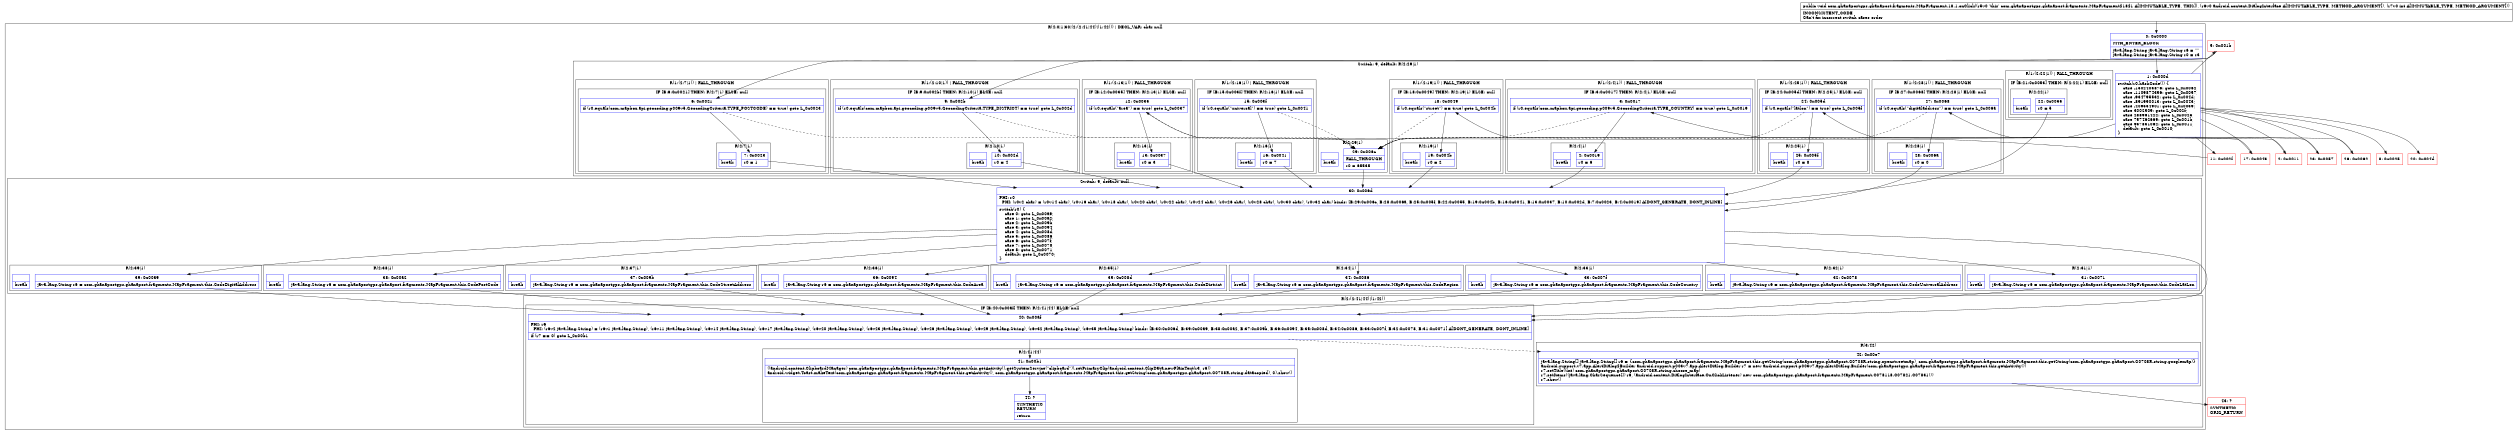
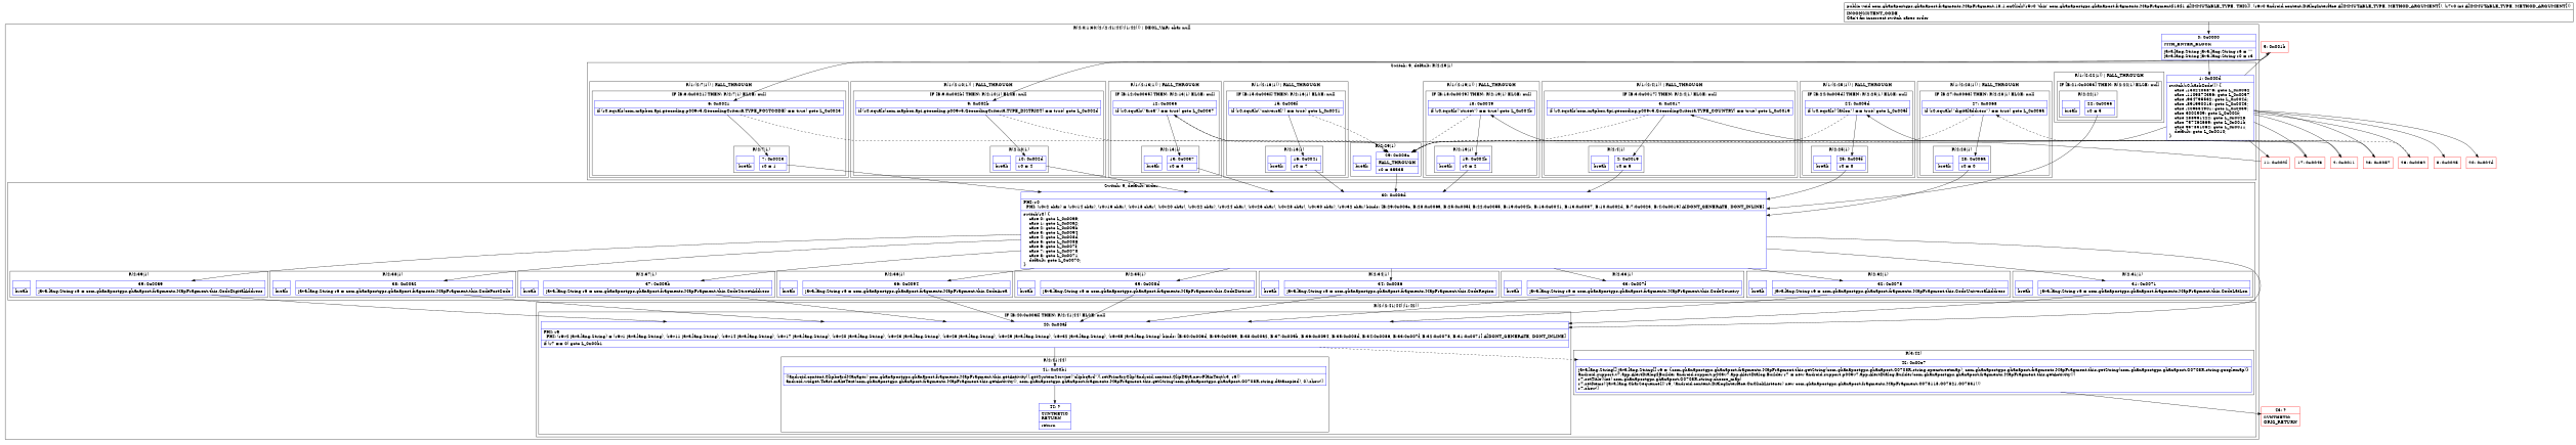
  digraph {
    node [color=blue shape=record]
    n1 [label="{28\:\ 0x006a|r0 = 0\l}"]
    n2 [label="{|break\l}"]
    n3 [label="{27\:\ 0x0068|if (r0.equals(\"digitaladdress\") == true) goto L_0x006a\l}"]
    n4 [label="{25\:\ 0x005f|r0 = 8\l}"]
    n5 [label="{|break\l}"]
    n6 [label="{24\:\ 0x005d|if (r0.equals(\"latlon\") == true) goto L_0x005f\l}"]
    n7 [label="{22\:\ 0x0055|r0 = 5\l}"]
    n8 [label="{|break\l}"]
    n9 [label="{4\:\ 0x0019|r0 = 6\l}"]
    n10 [label="{|break\l}"]
    n11 [label="{3\:\ 0x0017|if (r0.equals(com.mapbox.api.geocoding.p009v5.GeocodingCriteria.TYPE_COUNTRY) == true) goto L_0x0019\l}"]
    n12 [label="{19\:\ 0x004b|r0 = 2\l}"]
    n13 [label="{|break\l}"]
    n14 [label="{18\:\ 0x0049|if (r0.equals(\"street\") == true) goto L_0x004b\l}"]
    n15 [label="{16\:\ 0x0041|r0 = 7\l}"]
    n16 [label="{|break\l}"]
    n17 [label="{15\:\ 0x003f|if (r0.equals(\"universal\") == true) goto L_0x0041\l}"]
    n18 [label="{13\:\ 0x0037|r0 = 3\l}"]
    n19 [label="{|break\l}"]
    n20 [label="{12\:\ 0x0035|if (r0.equals(\"area\") == true) goto L_0x0037\l}"]
    n21 [label="{10\:\ 0x002d|r0 = 4\l}"]
    n22 [label="{|break\l}"]
    n23 [label="{9\:\ 0x002b|if (r0.equals(com.mapbox.api.geocoding.p009v5.GeocodingCriteria.TYPE_DISTRICT) == true) goto L_0x002d\l}"]
    n24 [label="{7\:\ 0x0023|r0 = 1\l}"]
    n25 [label="{|break\l}"]
    n26 [label="{6\:\ 0x0021|if (r0.equals(com.mapbox.api.geocoding.p009v5.GeocodingCriteria.TYPE_POSTCODE) == true) goto L_0x0023\l}"]
    n27 [label="{29\:\ 0x006c|FALL_THROUGH\l|r0 = 65535\l}"]
    n28 [label="{|break\l}"]
    n29 [label="{1\:\ 0x000d|switch(r0.hashCode()) \{\l    case \-1502403876: goto L_0x0062;\l    case \-1109874356: goto L_0x0057;\l    case \-934795532: goto L_0x004d;\l    case \-891990013: goto L_0x0043;\l    case \-409534901: goto L_0x0039;\l    case 3002509: goto L_0x002f;\l    case 288961422: goto L_0x0025;\l    case 757462669: goto L_0x001b;\l    case 957831062: goto L_0x0011;\l    default: goto L_0x0010;\l\}\l}"]
    n30 [label="{39\:\ 0x00a9|java.lang.String r6 = com.ghanapostgps.ghanapost.fragments.MapFragment.this.CodeDigitalAddress\l}"]
    n31 [label="{|break\l}"]
    n32 [label="{38\:\ 0x00a2|java.lang.String r6 = com.ghanapostgps.ghanapost.fragments.MapFragment.this.CodePostCode\l}"]
    n33 [label="{|break\l}"]
    n34 [label="{37\:\ 0x009b|java.lang.String r6 = com.ghanapostgps.ghanapost.fragments.MapFragment.this.CodeStreetAddress\l}"]
    n35 [label="{|break\l}"]
    n36 [label="{36\:\ 0x0094|java.lang.String r6 = com.ghanapostgps.ghanapost.fragments.MapFragment.this.CodeArea\l}"]
    n37 [label="{|break\l}"]
    n38 [label="{35\:\ 0x008d|java.lang.String r6 = com.ghanapostgps.ghanapost.fragments.MapFragment.this.CodeDistrict\l}"]
    n39 [label="{|break\l}"]
    n40 [label="{34\:\ 0x0086|java.lang.String r6 = com.ghanapostgps.ghanapost.fragments.MapFragment.this.CodeRegion\l}"]
    n41 [label="{|break\l}"]
    n42 [label="{33\:\ 0x007f|java.lang.String r6 = com.ghanapostgps.ghanapost.fragments.MapFragment.this.CodeCountry\l}"]
    n43 [label="{|break\l}"]
    n44 [label="{32\:\ 0x0078|java.lang.String r6 = com.ghanapostgps.ghanapost.fragments.MapFragment.this.CodeUniversalAddress\l}"]
    n45 [label="{|break\l}"]
    n46 [label="{31\:\ 0x0071|java.lang.String r6 = com.ghanapostgps.ghanapost.fragments.MapFragment.this.CodeLatLon\l}"]
    n47 [label="{|break\l}"]
    n48 [label="{30\:\ 0x006d|PHI: r0 \l  PHI: (r0v2 char) = (r0v14 char), (r0v16 char), (r0v18 char), (r0v20 char), (r0v22 char), (r0v24 char), (r0v26 char), (r0v28 char), (r0v30 char), (r0v32 char) binds: [B:29:0x006c, B:28:0x006a, B:25:0x005f, B:22:0x0055, B:19:0x004b, B:16:0x0041, B:13:0x0037, B:10:0x002d, B:7:0x0023, B:4:0x0019] A[DONT_GENERATE, DONT_INLINE]\l|switch(r0) \{\l    case 0: goto L_0x00a9;\l    case 1: goto L_0x00a2;\l    case 2: goto L_0x009b;\l    case 3: goto L_0x0094;\l    case 4: goto L_0x008d;\l    case 5: goto L_0x0086;\l    case 6: goto L_0x007f;\l    case 7: goto L_0x0078;\l    case 8: goto L_0x0071;\l    default: goto L_0x0070;\l\}\l}"]
    n49 [label="{41\:\ 0x00b1|((android.content.ClipboardManager) com.ghanapostgps.ghanapost.fragments.MapFragment.this.getActivity().getSystemService(\"clipboard\")).setPrimaryClip(android.content.ClipData.newPlainText(r3, r6))\landroid.widget.Toast.makeText(com.ghanapostgps.ghanapost.fragments.MapFragment.this.getActivity(), com.ghanapostgps.ghanapost.fragments.MapFragment.this.getString(com.ghanapostgps.ghanapost.C0708R.string.datacopied), 0).show()\l}"]
    n50 [label="{44\:\ ?|SYNTHETIC\lRETURN\l|return\l}"]
    n51 [label="{40\:\ 0x00af|PHI: r6 \l  PHI: (r6v2 java.lang.String) = (r6v1 java.lang.String), (r6v11 java.lang.String), (r6v14 java.lang.String), (r6v17 java.lang.String), (r6v20 java.lang.String), (r6v23 java.lang.String), (r6v26 java.lang.String), (r6v29 java.lang.String), (r6v32 java.lang.String), (r6v35 java.lang.String) binds: [B:30:0x006d, B:39:0x00a9, B:38:0x00a2, B:37:0x009b, B:36:0x0094, B:35:0x008d, B:34:0x0086, B:33:0x007f, B:32:0x0078, B:31:0x0071] A[DONT_GENERATE, DONT_INLINE]\l|if (r7 == 0) goto L_0x00b1\l}"]
    n52 [label="{42\:\ 0x00e7|java.lang.String[] java.lang.String[] r6 = \{com.ghanapostgps.ghanapost.fragments.MapFragment.this.getString(com.ghanapostgps.ghanapost.C0708R.string.openstreetmap), com.ghanapostgps.ghanapost.fragments.MapFragment.this.getString(com.ghanapostgps.ghanapost.C0708R.string.googlemap)\}\landroid.support.v7.app.AlertDialog$Builder android.support.p003v7.app.AlertDialog.Builder r7 = new android.support.p003v7.app.AlertDialog.Builder(com.ghanapostgps.ghanapost.fragments.MapFragment.this.getActivity())\lr7.setTitle((int) com.ghanapostgps.ghanapost.C0708R.string.choose_map)\lr7.setItems((java.lang.CharSequence[]) r6, (android.content.DialogInterface.OnClickListener) new com.ghanapostgps.ghanapost.fragments.MapFragment.C078118.C07821.C07831())\lr7.show()\l}"]
    n53 [label="{0\:\ 0x0000|MTH_ENTER_BLOCK\l|java.lang.String java.lang.String r6 = \"\"\ljava.lang.String java.lang.String r0 = r3\l}"]
    n54 [color=red label="{2\:\ 0x0011}"]
    n55 [color=red label="{5\:\ 0x001b}"]
    n56 [color=red label="{8\:\ 0x0025}"]
    n57 [color=red label="{11\:\ 0x002f}"]
    n58 [color=red label="{17\:\ 0x0043}"]
    n59 [color=red label="{20\:\ 0x004d}"]
    n60 [color=red label="{23\:\ 0x0057}"]
    n61 [color=red label="{26\:\ 0x0062}"]
    n62 [color=red label="{43\:\ ?|SYNTHETIC\lORIG_RETURN\l}"]
    n63 [label="{public void com.ghanapostgps.ghanapost.fragments.MapFragment.18.1.onClick((r5v0 'this' com.ghanapostgps.ghanapost.fragments.MapFragment$18$1 A[IMMUTABLE_TYPE, THIS]), (r6v0 android.content.DialogInterface A[IMMUTABLE_TYPE, METHOD_ARGUMENT]), (r7v0 int A[IMMUTABLE_TYPE, METHOD_ARGUMENT]))  | INCONSISTENT_CODE\lCan't fix incorrect switch cases order\l}" color=""]
    subgraph cluster_1 {
      label="R(4:0|1|30|(2:(2:41|44)|(1:42))) | DECL_VAR: char null\l"
      n53
      subgraph cluster_2 {
        label="Switch: 9, default: R(2:29|1)"
        n29
        subgraph cluster_3 {
          label="R(1:(2:28|1)) | FALL_THROUGH\l"
          subgraph cluster_4 {
            label="IF [B:27:0x0068] THEN: R(2:28|1) ELSE: null"
            n3
            subgraph cluster_5 {
              label="R(2:28|1)"
              n1
              n2
            }
          }
        }
        subgraph cluster_6 {
          label="R(1:(2:25|1)) | FALL_THROUGH\l"
          subgraph cluster_7 {
            label="IF [B:24:0x005d] THEN: R(2:25|1) ELSE: null"
            n6
            subgraph cluster_8 {
              label="R(2:25|1)"
              n4
              n5
            }
          }
        }
        subgraph cluster_9 {
          label="R(1:(2:22|1)) | FALL_THROUGH\l"
          subgraph cluster_10 {
            label="IF [B:21:0x0053] THEN: R(2:22|1) ELSE: null"
            subgraph cluster_11 {
              label="R(2:22|1)"
              n7
              n8
            }
          }
        }
        subgraph cluster_12 {
          label="R(1:(2:4|1)) | FALL_THROUGH\l"
          subgraph cluster_13 {
            label="IF [B:3:0x0017] THEN: R(2:4|1) ELSE: null"
            n11
            subgraph cluster_14 {
              label="R(2:4|1)"
              n9
              n10
            }
          }
        }
        subgraph cluster_15 {
          label="R(1:(2:19|1)) | FALL_THROUGH\l"
          subgraph cluster_16 {
            label="IF [B:18:0x0049] THEN: R(2:19|1) ELSE: null"
            n14
            subgraph cluster_17 {
              label="R(2:19|1)"
              n12
              n13
            }
          }
        }
        subgraph cluster_18 {
          label="R(1:(2:16|1)) | FALL_THROUGH\l"
          subgraph cluster_19 {
            label="IF [B:15:0x003f] THEN: R(2:16|1) ELSE: null"
            n17
            subgraph cluster_20 {
              label="R(2:16|1)"
              n15
              n16
            }
          }
        }
        subgraph cluster_21 {
          label="R(1:(2:13|1)) | FALL_THROUGH\l"
          subgraph cluster_22 {
            label="IF [B:12:0x0035] THEN: R(2:13|1) ELSE: null"
            n20
            subgraph cluster_23 {
              label="R(2:13|1)"
              n18
              n19
            }
          }
        }
        subgraph cluster_24 {
          label="R(1:(2:10|1)) | FALL_THROUGH\l"
          subgraph cluster_25 {
            label="IF [B:9:0x002b] THEN: R(2:10|1) ELSE: null"
            n23
            subgraph cluster_26 {
              label="R(2:10|1)"
              n21
              n22
            }
          }
        }
        subgraph cluster_27 {
          label="R(1:(2:7|1)) | FALL_THROUGH\l"
          subgraph cluster_28 {
            label="IF [B:6:0x0021] THEN: R(2:7|1) ELSE: null"
            n26
            subgraph cluster_29 {
              label="R(2:7|1)"
              n24
              n25
            }
          }
        }
        subgraph cluster_30 {
          label="R(2:29|1)"
          n27
          n28
        }
      }
      subgraph cluster_31 {
-       label="Switch: 9, default: null"
+       label="Switch: 9, default: order"
        n48
        subgraph cluster_32 {
          label="R(2:39|1)"
          n30
          n31
        }
        subgraph cluster_33 {
          label="R(2:38|1)"
          n32
          n33
        }
        subgraph cluster_34 {
          label="R(2:37|1)"
          n34
          n35
        }
        subgraph cluster_35 {
          label="R(2:36|1)"
          n36
          n37
        }
        subgraph cluster_36 {
          label="R(2:35|1)"
          n38
          n39
        }
        subgraph cluster_37 {
          label="R(2:34|1)"
          n40
          n41
        }
        subgraph cluster_38 {
          label="R(2:33|1)"
          n42
          n43
        }
        subgraph cluster_39 {
          label="R(2:32|1)"
          n44
          n45
        }
        subgraph cluster_40 {
          label="R(2:31|1)"
          n46
          n47
        }
      }
      subgraph cluster_41 {
        label="R(2:(2:41|44)|(1:42))"
        subgraph cluster_42 {
          label="IF [B:40:0x00af] THEN: R(2:41|44) ELSE: null"
          n51
          subgraph cluster_43 {
            label="R(2:41|44)"
            n49
            n50
          }
        }
        subgraph cluster_44 {
          label="R(3:42)"
          n52
        }
      }
    }
    n1 -> n48
    n3 -> n1
    n3 -> n27 [style=dashed]
    n4 -> n48
    n6 -> n4
    n6 -> n27 [style=dashed]
    n7 -> n48
    n9 -> n48
    n11 -> n9
    n11 -> n27 [style=dashed]
    n12 -> n48
    n14 -> n12
    n14 -> n27 [style=dashed]
    n15 -> n48
    n17 -> n15
    n17 -> n27 [style=dashed]
    n18 -> n48
    n20 -> n18
    n20 -> n27 [style=dashed]
    n21 -> n48
    n23 -> n21
    n23 -> n27 [style=dashed]
    n24 -> n48
    n26 -> n24
    n26 -> n27 [style=dashed]
    n27 -> n48
    n29 -> n27
    n29 -> n54
    n29 -> n55
    n29 -> n56
    n29 -> n57
    n29 -> n58
    n29 -> n59
    n29 -> n60
    n29 -> n61
    n30 -> n51
    n32 -> n51
    n34 -> n51
    n36 -> n51
    n38 -> n51
    n40 -> n51
    n42 -> n51
    n44 -> n51
    n46 -> n51
    n48 -> n30
    n48 -> n32
    n48 -> n34
    n48 -> n36
    n48 -> n38
    n48 -> n40
    n48 -> n42
    n48 -> n44
    n48 -> n46
    n48 -> n51
    n49 -> n50
    n51 -> n49
    n51 -> n52 [style=dashed]
    n52 -> n62
    n53 -> n29
    n54 -> n11
    n55 -> n23
    n55 -> n26
    n57 -> n20
    n58 -> n14
    n60 -> n6
-   n61 -> n3
+   n61 -> n3 [style=dashed]
    n63 -> n53
  }
